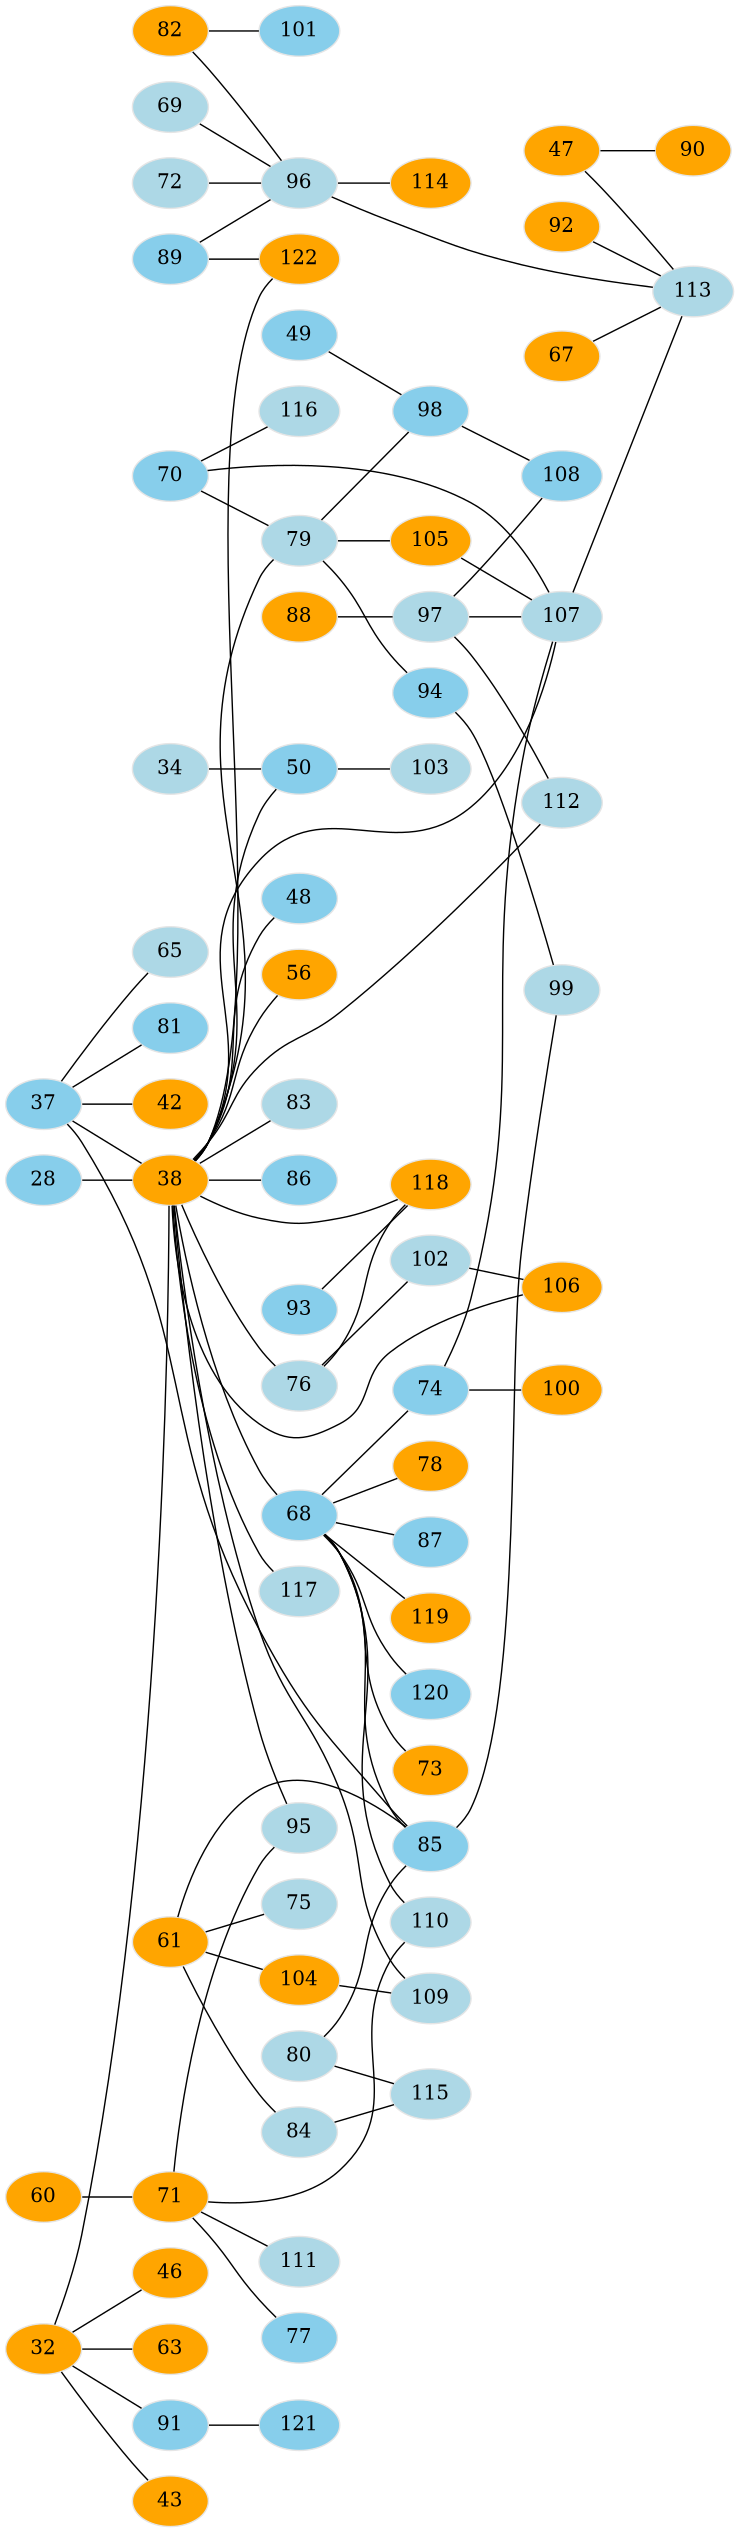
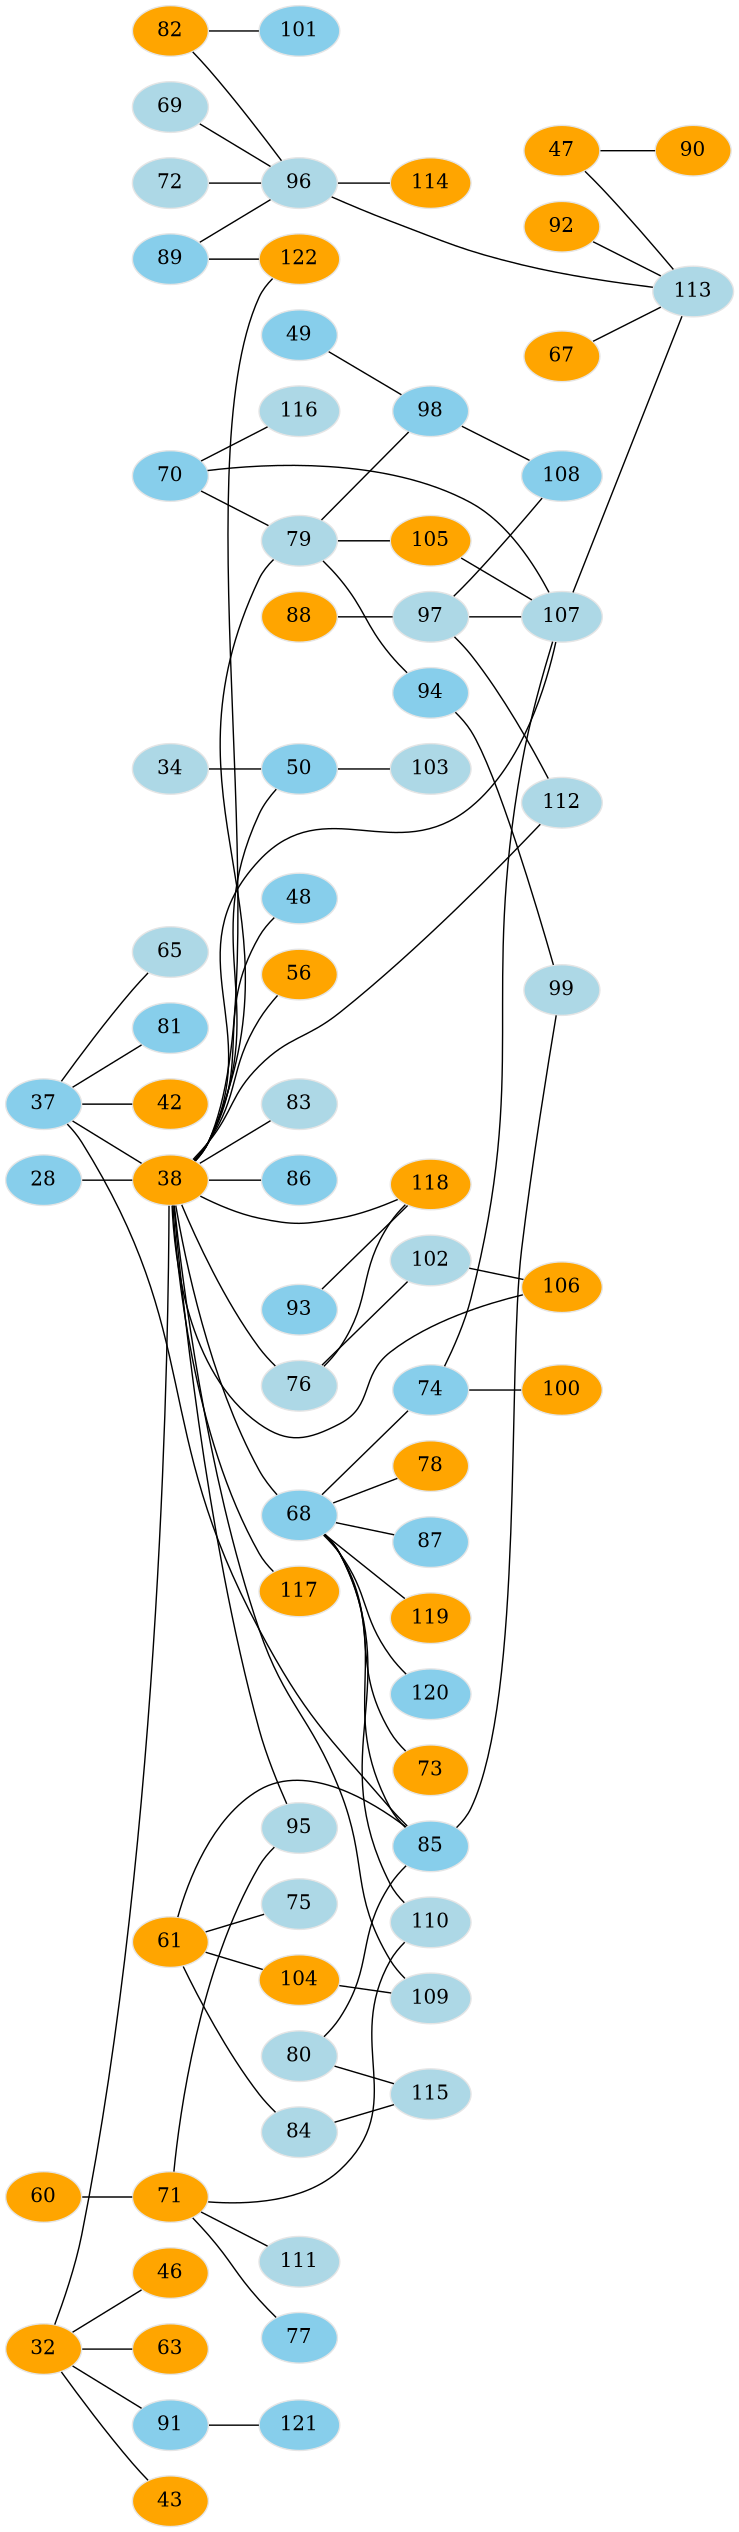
  graph {
    rankdir=LR
    node [color=gray90 fillcolor=orange style=filled]
    38 [super="+5+12+6+15"]
    50 [fillcolor=skyblue super="+17"]
    48 [fillcolor=skyblue]
    56
    68 [fillcolor=skyblue super="+8+66"]
    76 [fillcolor=lightblue super="+64"]
    79 [fillcolor=lightblue super="+62"]
    83 [fillcolor=lightblue]
    86 [fillcolor=skyblue]
    95 [fillcolor=lightblue super="+16"]
    106
    107 [fillcolor=lightblue super="+7+35+51"]
    109 [fillcolor=lightblue]
    112 [fillcolor=lightblue super="+21"]
-   117 [fillcolor=lightblue]
+   117
    118 [super="+57"]
    122
    28 [fillcolor=skyblue]
    32 [super="+18"]
    43
    46
    63
    91 [fillcolor=skyblue]
    121 [fillcolor=skyblue]
    103 [fillcolor=lightblue]
    34 [fillcolor=lightblue]
    37 [fillcolor=skyblue super="+9"]
    42
    65 [fillcolor=lightblue]
    81 [fillcolor=skyblue]
    85 [fillcolor=skyblue super="+19"]
    99 [fillcolor=lightblue]
    73
    74 [fillcolor=skyblue]
    78
    87 [fillcolor=skyblue]
    110 [fillcolor=lightblue]
    119
    120 [fillcolor=skyblue]
    102 [fillcolor=lightblue]
    94 [fillcolor=skyblue]
    98 [fillcolor=skyblue]
    105
    113 [fillcolor=lightblue super="+13+20+25"]
    47
    90
    97 [fillcolor=lightblue super="+53+58"]
    108 [fillcolor=skyblue]
    49 [fillcolor=skyblue]
    71 [super="+59+52"]
    77 [fillcolor=skyblue]
    111 [fillcolor=lightblue]
    60
    61
    75 [fillcolor=lightblue]
    84 [fillcolor=lightblue]
    104
    115 [fillcolor=lightblue]
    67
    100
    116 [fillcolor=lightblue]
    96 [fillcolor=lightblue super="+36+39+45"]
    114
    69 [fillcolor=lightblue]
    70 [fillcolor=skyblue]
    72 [fillcolor=lightblue]
    80 [fillcolor=lightblue]
    82
    101 [fillcolor=skyblue]
    88
    89 [fillcolor=skyblue]
    92
    93 [fillcolor=skyblue]
    38 -- 50 [weight=2]
    38 -- 48
    38 -- 56
    38 -- 68 [weight=2]
    38 -- 76
    38 -- 79
    38 -- 83
    38 -- 86
    38 -- 95
    38 -- 106
    38 -- 107 [weight=2]
    38 -- 109
    38 -- 112
    38 -- 117
    38 -- 118
    38 -- 122
    50 -- 103
    68 -- 85
    68 -- 73
    68 -- 74
    68 -- 78
    68 -- 87
    68 -- 110
    68 -- 119
    68 -- 120
    76 -- 118
    76 -- 102
    79 -- 94
    79 -- 98
    79 -- 105
    107 -- 113
    28 -- 38
    32 -- 38
    32 -- 43
    32 -- 46
    32 -- 63
    32 -- 91
    91 -- 121
    34 -- 50
    37 -- 38
    37 -- 42
    37 -- 65
    37 -- 81
    37 -- 85
    85 -- 99
    74 -- 107
    74 -- 100
    102 -- 106
    94 -- 99
    98 -- 108
    105 -- 107
    47 -- 113
    47 -- 90
    97 -- 107 [weight=2]
    97 -- 112
    97 -- 108
    49 -- 98
    71 -- 95
    71 -- 110
    71 -- 77
    71 -- 111
    60 -- 71
    61 -- 85
    61 -- 75
    61 -- 84
    61 -- 104
    84 -- 115
    104 -- 109
    67 -- 113
    96 -- 113
    96 -- 114
    69 -- 96
    70 -- 79
    70 -- 107
    70 -- 116
    72 -- 96
    80 -- 85
    80 -- 115
    82 -- 96
    82 -- 101
    88 -- 97
    89 -- 122
    89 -- 96
    92 -- 113
    93 -- 118
  }
